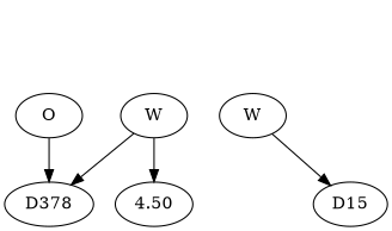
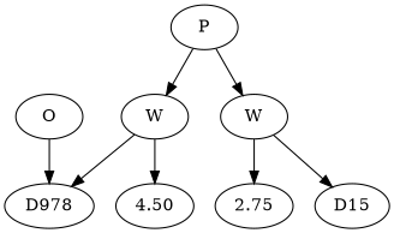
  digraph {
    n1 [label=O]
-   n2 [label=D378]
+   n2 [label=D978]
+   n3 [label=P]
    n4 [label=W]
    n5 [label=W]
    n6 [label=4.50]
+   n7 [label=2.75]
    n8 [label=D15]
    n1 -> n2
+   n3 -> n4
+   n3 -> n5
    n4 -> n2
    n4 -> n6
+   n5 -> n7
    n5 -> n8
  }
